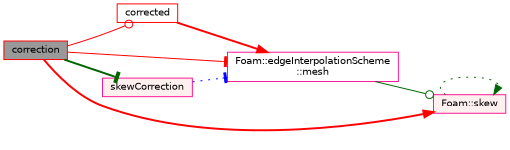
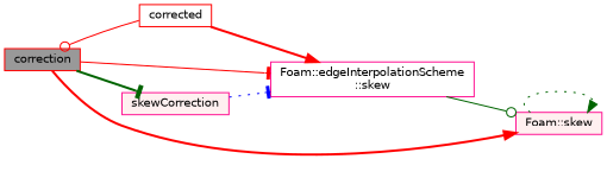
  digraph {
    rankdir=LR
    node [color=deeppink fillcolor=white fontname=Helvetica fontsize=10 shape=box style=filled]
    edge [arrowhead=tee color=red fontname=Helvetica fontsize=10 labelfontname=Helvetica labelfontsize=10 style=solid]
    n1 [color=red fillcolor=grey60 fontcolor=black height=0.2 label=correction width=0.4]
    n2 [color=red height=0.2 label=corrected width=0.4]
-   n3 [height=0.2 label="Foam::edgeInterpolationScheme\l::mesh" width=0.4]
+   n3 [height=0.2 label="Foam::edgeInterpolationScheme\l::skew" width=0.4]
    n4 [fillcolor="#FFF0F0" height=0.2 label="Foam::skew" width=0.4]
    n5 [fillcolor="#FFF0F0" height=0.2 label=skewCorrection width=0.4]
-   n1 -> n2 [arrowhead=odot]
+   n2 -> n1 [arrowhead=odot]
    n1 -> n3
    n1 -> n4 [arrowhead=normal style=bold]
    n1 -> n5 [color=darkgreen style=bold]
    n2 -> n3 [arrowhead=normal style=bold]
    n3 -> n4 [arrowhead=odot color=darkgreen]
    n4 -> n4 [arrowhead=normal color=darkgreen style=dotted]
    n5 -> n3 [color=blue style=dotted]
  }
